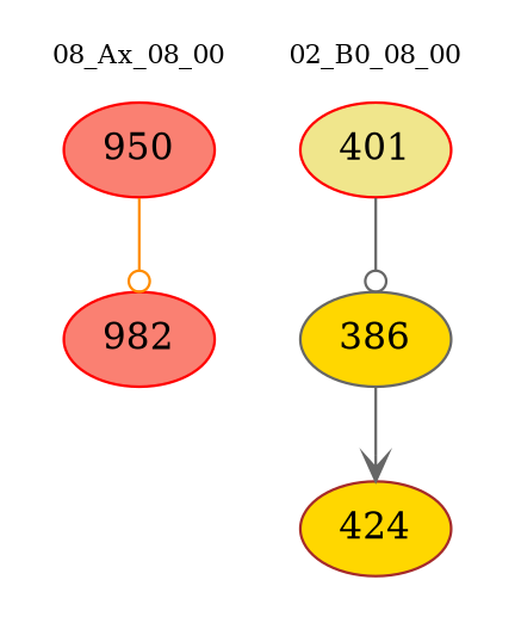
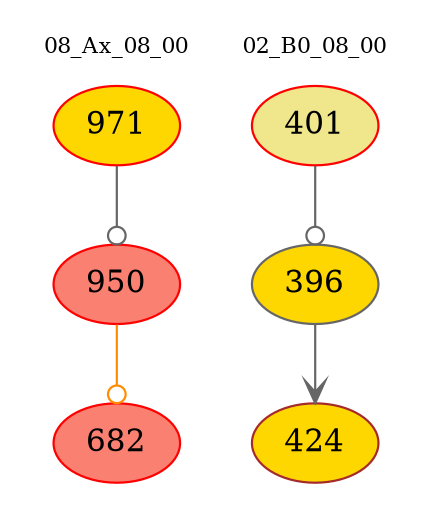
  digraph {
    node [color=red fillcolor=gold style=filled]
    edge [arrowhead=odot color=gray40]
+   n1 [label=971]
    n2 [fillcolor=salmon label=950]
-   n3 [fillcolor=salmon label=982]
+   n3 [fillcolor=salmon label=682]
    n4 [fillcolor=khaki label=401]
-   n5 [color=gray40 label=386]
+   n5 [color=gray40 label=396]
    n6 [color=brown label=424]
    subgraph cluster_1 {
      color=white
      fontsize=10
      label="08_Ax_08_00"
+     n1
      n2
      n3
    }
    subgraph cluster_2 {
      color=white
      fontsize=10
      label="02_B0_08_00"
      n4
      n5
      n6
    }
+   n1 -> n2
    n2 -> n3 [color=darkorange]
    n4 -> n5
    n5 -> n6 [arrowhead=vee]
  }
